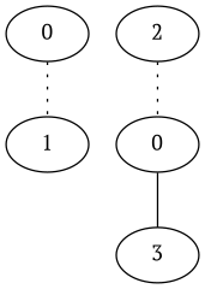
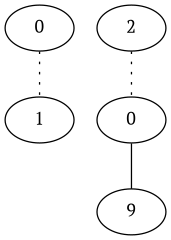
  graph {
    fontname="PT Serif"
    node [fontname="PT Serif"]
    edge [fontname="PT Serif" style=dotted]
    n1 [label=0]
    n2 [label=1]
    n3 [label=2]
    n4 [label=0]
-   n5 [label=3]
+   n5 [label=9]
    n1 -- n2
    n3 -- n4
    n4 -- n5 [style=""]
  }
